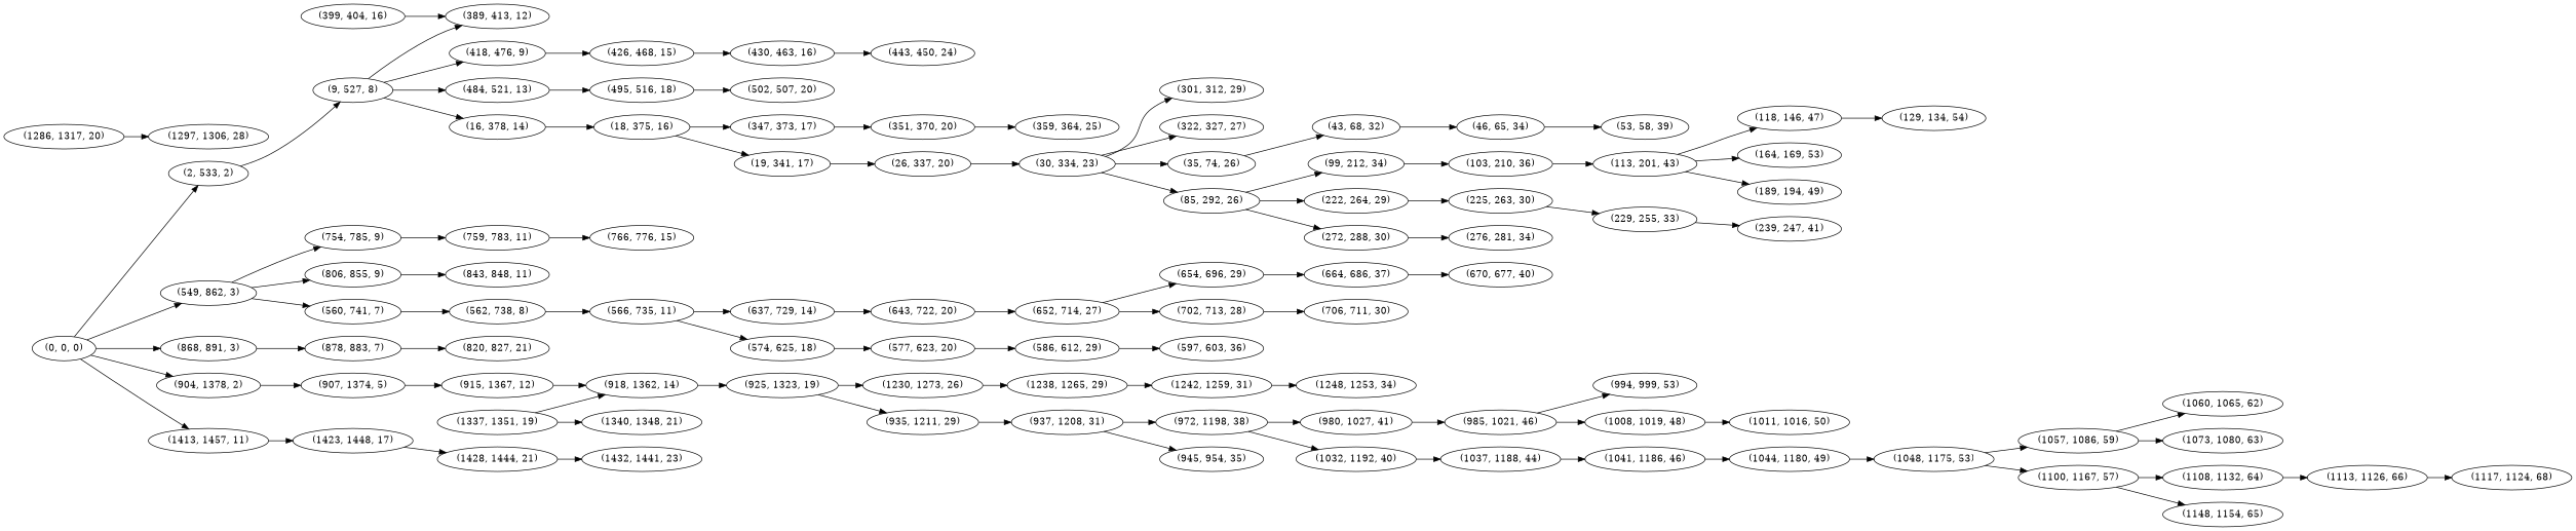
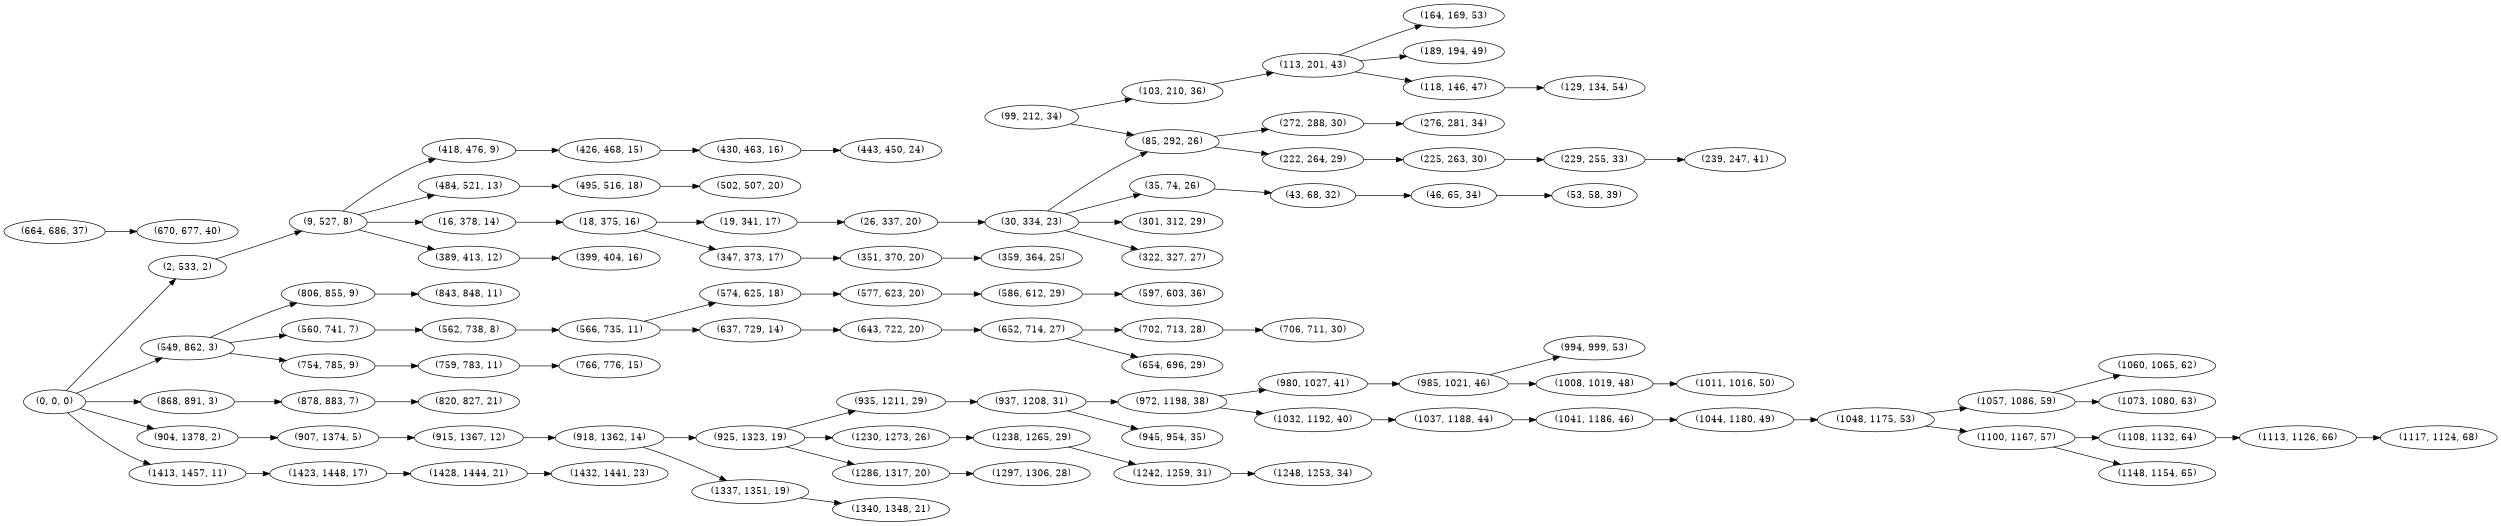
  digraph {
    rankdir=LR
    "(0, 0, 0)"
    "(2, 533, 2)"
    "(549, 862, 3)"
    "(868, 891, 3)"
    "(904, 1378, 2)"
    "(1413, 1457, 11)"
    "(9, 527, 8)"
    "(560, 741, 7)"
    "(754, 785, 9)"
    "(806, 855, 9)"
    "(878, 883, 7)"
    "(907, 1374, 5)"
    "(1423, 1448, 17)"
    "(16, 378, 14)"
    "(389, 413, 12)"
    "(418, 476, 9)"
    "(484, 521, 13)"
    "(18, 375, 16)"
    "(399, 404, 16)"
    "(426, 468, 15)"
    "(495, 516, 18)"
    "(19, 341, 17)"
    "(347, 373, 17)"
    "(26, 337, 20)"
    "(351, 370, 20)"
    "(30, 334, 23)"
    "(35, 74, 26)"
    "(85, 292, 26)"
    "(301, 312, 29)"
    "(322, 327, 27)"
    "(43, 68, 32)"
    "(99, 212, 34)"
    "(222, 264, 29)"
    "(272, 288, 30)"
    "(46, 65, 34)"
    "(53, 58, 39)"
    "(103, 210, 36)"
    "(225, 263, 30)"
    "(276, 281, 34)"
    "(113, 201, 43)"
    "(118, 146, 47)"
    "(164, 169, 53)"
    "(189, 194, 49)"
    "(129, 134, 54)"
    "(229, 255, 33)"
    "(239, 247, 41)"
    "(359, 364, 25)"
    "(430, 463, 16)"
    "(443, 450, 24)"
    "(502, 507, 20)"
    "(562, 738, 8)"
    "(759, 783, 11)"
    "(843, 848, 11)"
    "(566, 735, 11)"
    "(574, 625, 18)"
    "(637, 729, 14)"
    "(577, 623, 20)"
    "(643, 722, 20)"
    "(586, 612, 29)"
    "(597, 603, 36)"
    "(652, 714, 27)"
    "(654, 696, 29)"
    "(702, 713, 28)"
    "(664, 686, 37)"
    "(706, 711, 30)"
    "(670, 677, 40)"
    "(766, 776, 15)"
    "(820, 827, 21)"
    "(915, 1367, 12)"
    "(918, 1362, 14)"
    "(925, 1323, 19)"
    "(1337, 1351, 19)"
    "(935, 1211, 29)"
    "(1230, 1273, 26)"
    "(1286, 1317, 20)"
    "(1340, 1348, 21)"
    "(937, 1208, 31)"
    "(1238, 1265, 29)"
    "(1297, 1306, 28)"
    "(945, 954, 35)"
    "(972, 1198, 38)"
    "(980, 1027, 41)"
    "(1032, 1192, 40)"
    "(985, 1021, 46)"
    "(1037, 1188, 44)"
    "(994, 999, 53)"
    "(1008, 1019, 48)"
    "(1011, 1016, 50)"
    "(1041, 1186, 46)"
    "(1044, 1180, 49)"
    "(1048, 1175, 53)"
    "(1057, 1086, 59)"
    "(1100, 1167, 57)"
    "(1060, 1065, 62)"
    "(1073, 1080, 63)"
    "(1108, 1132, 64)"
    "(1148, 1154, 65)"
    "(1113, 1126, 66)"
    "(1117, 1124, 68)"
    "(1242, 1259, 31)"
    "(1248, 1253, 34)"
    "(1428, 1444, 21)"
    "(1432, 1441, 23)"
    "(0, 0, 0)" -> "(2, 533, 2)"
    "(0, 0, 0)" -> "(549, 862, 3)"
    "(0, 0, 0)" -> "(868, 891, 3)"
    "(0, 0, 0)" -> "(904, 1378, 2)"
    "(0, 0, 0)" -> "(1413, 1457, 11)"
    "(2, 533, 2)" -> "(9, 527, 8)"
    "(549, 862, 3)" -> "(560, 741, 7)"
    "(549, 862, 3)" -> "(754, 785, 9)"
    "(549, 862, 3)" -> "(806, 855, 9)"
    "(868, 891, 3)" -> "(878, 883, 7)"
    "(904, 1378, 2)" -> "(907, 1374, 5)"
    "(1413, 1457, 11)" -> "(1423, 1448, 17)"
    "(9, 527, 8)" -> "(16, 378, 14)"
    "(9, 527, 8)" -> "(389, 413, 12)"
    "(9, 527, 8)" -> "(418, 476, 9)"
    "(9, 527, 8)" -> "(484, 521, 13)"
    "(560, 741, 7)" -> "(562, 738, 8)"
    "(754, 785, 9)" -> "(759, 783, 11)"
    "(806, 855, 9)" -> "(843, 848, 11)"
    "(878, 883, 7)" -> "(820, 827, 21)"
    "(907, 1374, 5)" -> "(915, 1367, 12)"
    "(1423, 1448, 17)" -> "(1428, 1444, 21)"
    "(16, 378, 14)" -> "(18, 375, 16)"
-   "(399, 404, 16)" -> "(389, 413, 12)"
+   "(389, 413, 12)" -> "(399, 404, 16)"
    "(418, 476, 9)" -> "(426, 468, 15)"
    "(484, 521, 13)" -> "(495, 516, 18)"
    "(18, 375, 16)" -> "(19, 341, 17)"
    "(18, 375, 16)" -> "(347, 373, 17)"
    "(426, 468, 15)" -> "(430, 463, 16)"
    "(495, 516, 18)" -> "(502, 507, 20)"
    "(19, 341, 17)" -> "(26, 337, 20)"
    "(347, 373, 17)" -> "(351, 370, 20)"
    "(26, 337, 20)" -> "(30, 334, 23)"
    "(351, 370, 20)" -> "(359, 364, 25)"
    "(30, 334, 23)" -> "(35, 74, 26)"
    "(30, 334, 23)" -> "(85, 292, 26)"
    "(30, 334, 23)" -> "(301, 312, 29)"
    "(30, 334, 23)" -> "(322, 327, 27)"
    "(35, 74, 26)" -> "(43, 68, 32)"
-   "(85, 292, 26)" -> "(99, 212, 34)"
+   "(99, 212, 34)" -> "(85, 292, 26)"
    "(85, 292, 26)" -> "(222, 264, 29)"
    "(85, 292, 26)" -> "(272, 288, 30)"
    "(43, 68, 32)" -> "(46, 65, 34)"
    "(99, 212, 34)" -> "(103, 210, 36)"
    "(222, 264, 29)" -> "(225, 263, 30)"
    "(272, 288, 30)" -> "(276, 281, 34)"
    "(46, 65, 34)" -> "(53, 58, 39)"
    "(103, 210, 36)" -> "(113, 201, 43)"
    "(225, 263, 30)" -> "(229, 255, 33)"
    "(113, 201, 43)" -> "(118, 146, 47)"
    "(113, 201, 43)" -> "(164, 169, 53)"
    "(113, 201, 43)" -> "(189, 194, 49)"
    "(118, 146, 47)" -> "(129, 134, 54)"
    "(229, 255, 33)" -> "(239, 247, 41)"
    "(430, 463, 16)" -> "(443, 450, 24)"
    "(562, 738, 8)" -> "(566, 735, 11)"
    "(759, 783, 11)" -> "(766, 776, 15)"
    "(566, 735, 11)" -> "(574, 625, 18)"
    "(566, 735, 11)" -> "(637, 729, 14)"
    "(574, 625, 18)" -> "(577, 623, 20)"
    "(637, 729, 14)" -> "(643, 722, 20)"
    "(577, 623, 20)" -> "(586, 612, 29)"
    "(643, 722, 20)" -> "(652, 714, 27)"
    "(586, 612, 29)" -> "(597, 603, 36)"
    "(652, 714, 27)" -> "(654, 696, 29)"
    "(652, 714, 27)" -> "(702, 713, 28)"
-   "(654, 696, 29)" -> "(664, 686, 37)"
    "(702, 713, 28)" -> "(706, 711, 30)"
    "(664, 686, 37)" -> "(670, 677, 40)"
    "(915, 1367, 12)" -> "(918, 1362, 14)"
    "(918, 1362, 14)" -> "(925, 1323, 19)"
-   "(1337, 1351, 19)" -> "(918, 1362, 14)"
+   "(918, 1362, 14)" -> "(1337, 1351, 19)"
    "(925, 1323, 19)" -> "(935, 1211, 29)"
    "(925, 1323, 19)" -> "(1230, 1273, 26)"
+   "(925, 1323, 19)" -> "(1286, 1317, 20)"
    "(1337, 1351, 19)" -> "(1340, 1348, 21)"
    "(935, 1211, 29)" -> "(937, 1208, 31)"
    "(1230, 1273, 26)" -> "(1238, 1265, 29)"
    "(1286, 1317, 20)" -> "(1297, 1306, 28)"
    "(937, 1208, 31)" -> "(945, 954, 35)"
    "(937, 1208, 31)" -> "(972, 1198, 38)"
    "(1238, 1265, 29)" -> "(1242, 1259, 31)"
    "(972, 1198, 38)" -> "(980, 1027, 41)"
    "(972, 1198, 38)" -> "(1032, 1192, 40)"
    "(980, 1027, 41)" -> "(985, 1021, 46)"
    "(1032, 1192, 40)" -> "(1037, 1188, 44)"
    "(985, 1021, 46)" -> "(994, 999, 53)"
    "(985, 1021, 46)" -> "(1008, 1019, 48)"
    "(1037, 1188, 44)" -> "(1041, 1186, 46)"
    "(1008, 1019, 48)" -> "(1011, 1016, 50)"
    "(1041, 1186, 46)" -> "(1044, 1180, 49)"
    "(1044, 1180, 49)" -> "(1048, 1175, 53)"
    "(1048, 1175, 53)" -> "(1057, 1086, 59)"
    "(1048, 1175, 53)" -> "(1100, 1167, 57)"
    "(1057, 1086, 59)" -> "(1060, 1065, 62)"
    "(1057, 1086, 59)" -> "(1073, 1080, 63)"
    "(1100, 1167, 57)" -> "(1108, 1132, 64)"
    "(1100, 1167, 57)" -> "(1148, 1154, 65)"
    "(1108, 1132, 64)" -> "(1113, 1126, 66)"
    "(1113, 1126, 66)" -> "(1117, 1124, 68)"
    "(1242, 1259, 31)" -> "(1248, 1253, 34)"
    "(1428, 1444, 21)" -> "(1432, 1441, 23)"
  }
